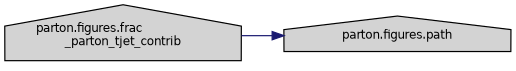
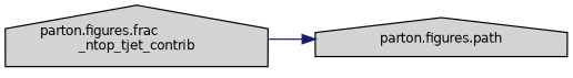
  digraph {
    rankdir=LR
    node [color=black fillcolor=lightgrey fontname=Helvetica fontsize=10 shape=house style=filled]
-   n1 [fontcolor=black height=0.2 label="parton.figures.frac\l_parton_tjet_contrib" width=0.4]
+   n1 [fontcolor=black height=0.2 label="parton.figures.frac\l_ntop_tjet_contrib" width=0.4]
    n2 [height=0.2 label="parton.figures.path" width=0.4]
    n1 -> n2 [color=midnightblue fontname=Helvetica fontsize=10 labelfontname=Helvetica labelfontsize=10 style=solid]
  }
